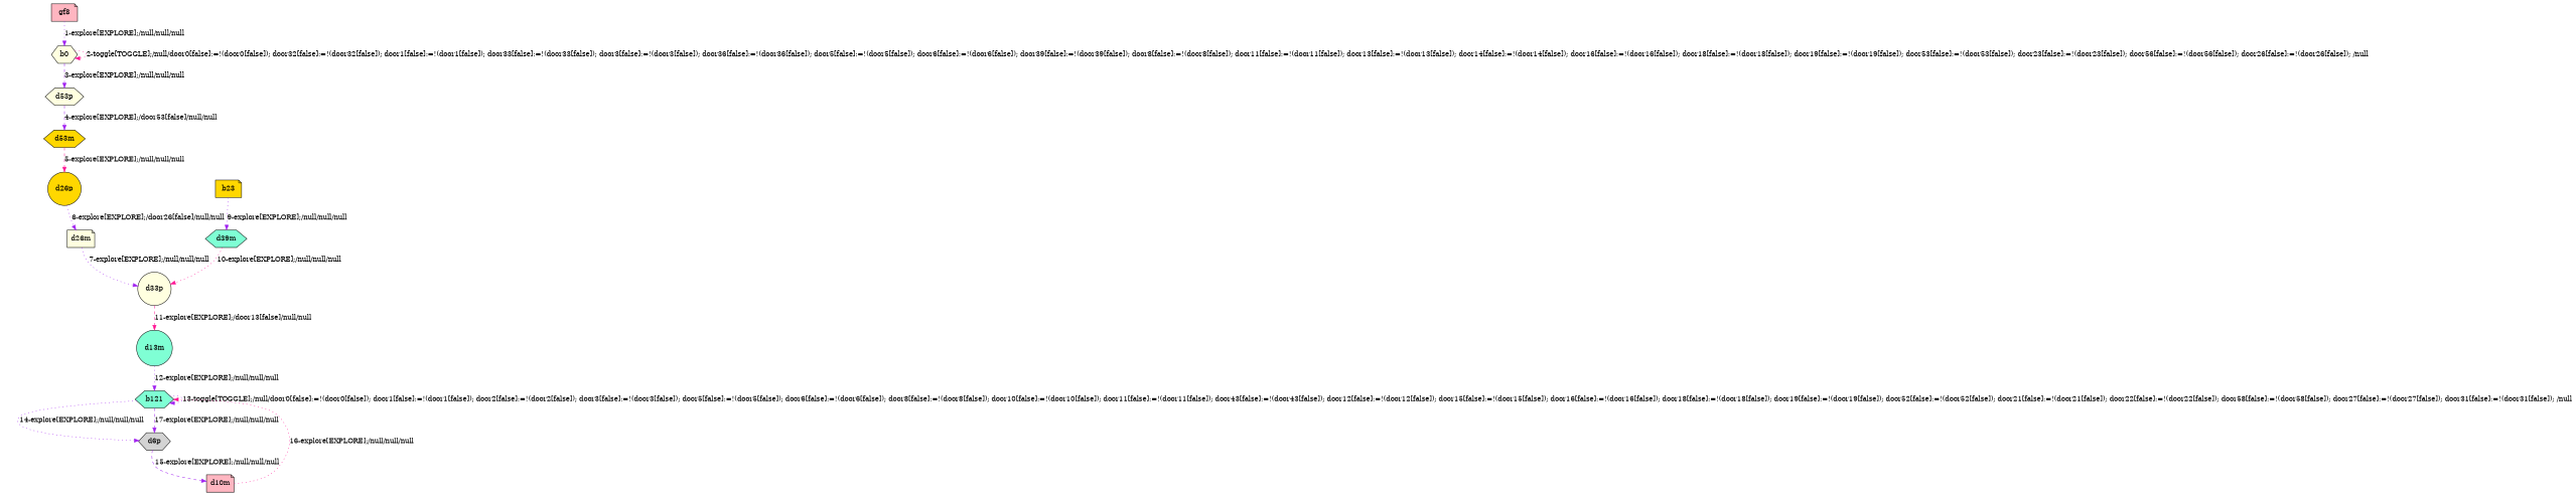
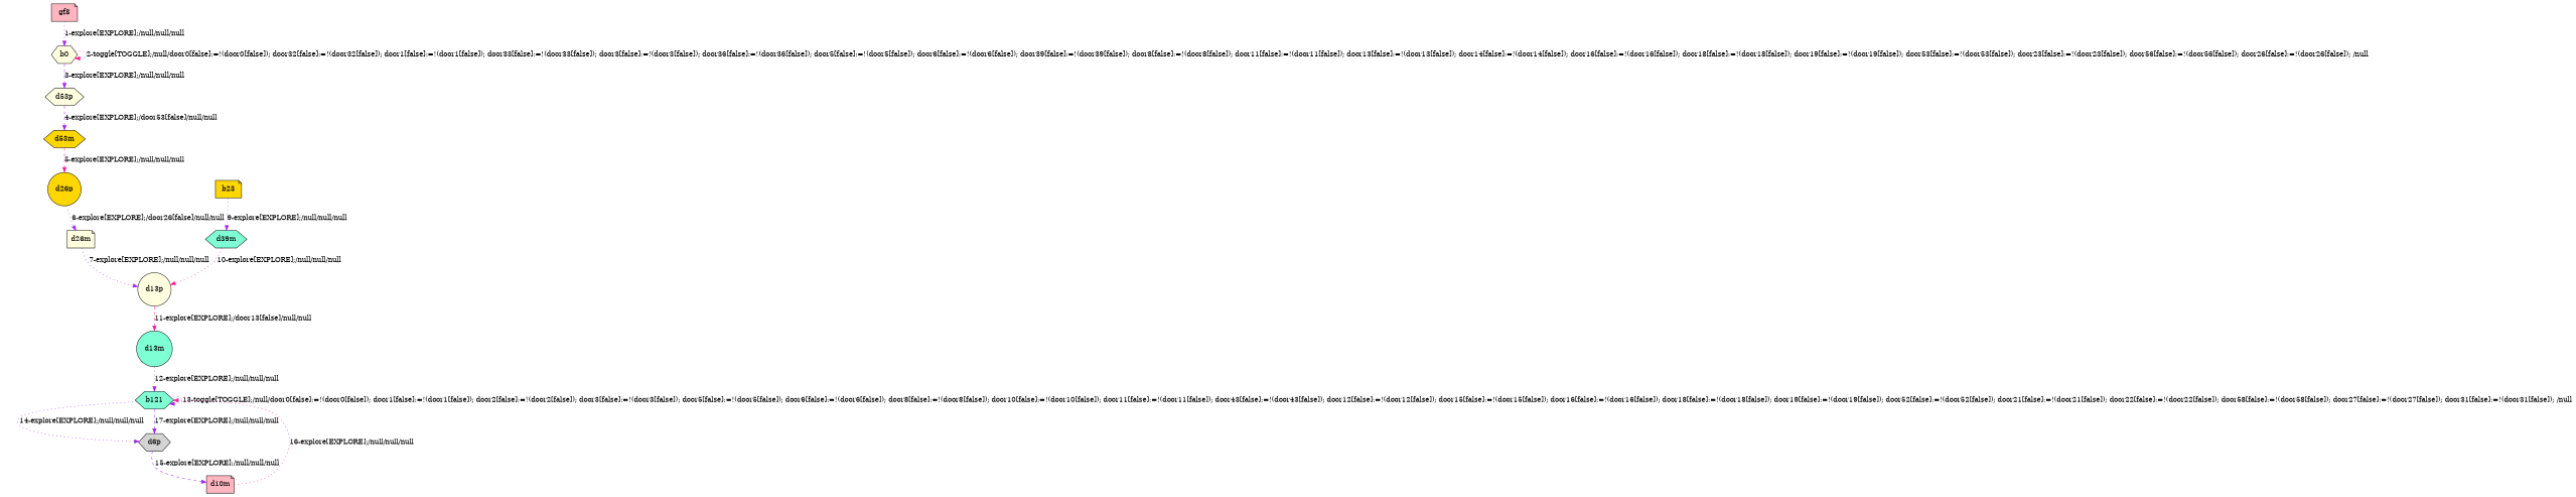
  digraph {
    node [fillcolor=lightyellow shape=hexagon style=filled]
    edge [color=purple style=dotted]
    gf8 [fillcolor=lightpink shape=note]
    b0
    d53p
    d53m [fillcolor=gold]
    d26p [fillcolor=gold shape=circle]
    d26m [shape=note]
-   d13p [shape=circle label=d33p]
+   d13p [shape=circle]
    d13m [fillcolor=aquamarine shape=circle]
    b23 [fillcolor=gold shape=note]
    d39m [fillcolor=aquamarine]
    b121 [fillcolor=aquamarine]
    d6p [fillcolor=lightgrey]
    d10m [fillcolor=lightpink shape=note]
    gf8 -> b0 [label="1-explore[EXPLORE];/null/null/null"]
    b0 -> b0 [color=deeppink label="2-toggle[TOGGLE];/null/door0[false]:=!(door0[false]); door32[false]:=!(door32[false]); door1[false]:=!(door1[false]); door33[false]:=!(door33[false]); door3[false]:=!(door3[false]); door36[false]:=!(door36[false]); door5[false]:=!(door5[false]); door6[false]:=!(door6[false]); door39[false]:=!(door39[false]); door8[false]:=!(door8[false]); door11[false]:=!(door11[false]); door13[false]:=!(door13[false]); door14[false]:=!(door14[false]); door16[false]:=!(door16[false]); door18[false]:=!(door18[false]); door19[false]:=!(door19[false]); door53[false]:=!(door53[false]); door23[false]:=!(door23[false]); door56[false]:=!(door56[false]); door26[false]:=!(door26[false]); /null"]
    b0 -> d53p [label="3-explore[EXPLORE];/null/null/null" style=dashed]
    d53p -> d53m [label="4-explore[EXPLORE];/door53[false]/null/null" style=dashed]
    d53m -> d26p [color=deeppink label="5-explore[EXPLORE];/null/null/null" style=dashed]
    d26p -> d26m [label="6-explore[EXPLORE];/door26[false]/null/null"]
    d26m -> d13p [label="7-explore[EXPLORE];/null/null/null"]
    d13p -> d13m [color=deeppink label="11-explore[EXPLORE];/door13[false]/null/null" style=dashed]
    d13m -> b121 [label="12-explore[EXPLORE];/null/null/null"]
    b23 -> d39m [label="9-explore[EXPLORE];/null/null/null"]
    d39m -> d13p [color=deeppink label="10-explore[EXPLORE];/null/null/null"]
    b121 -> b121 [label="13-toggle[TOGGLE];/null/door0[false]:=!(door0[false]); door1[false]:=!(door1[false]); door2[false]:=!(door2[false]); door3[false]:=!(door3[false]); door5[false]:=!(door5[false]); door6[false]:=!(door6[false]); door8[false]:=!(door8[false]); door10[false]:=!(door10[false]); door11[false]:=!(door11[false]); door43[false]:=!(door43[false]); door12[false]:=!(door12[false]); door15[false]:=!(door15[false]); door16[false]:=!(door16[false]); door18[false]:=!(door18[false]); door19[false]:=!(door19[false]); door52[false]:=!(door52[false]); door21[false]:=!(door21[false]); door22[false]:=!(door22[false]); door58[false]:=!(door58[false]); door27[false]:=!(door27[false]); door31[false]:=!(door31[false]); /null"]
    b121 -> d6p [label="14-explore[EXPLORE];/null/null/null"]
    b121 -> d6p [label="17-explore[EXPLORE];/null/null/null" style=dashed]
    d6p -> d10m [label="15-explore[EXPLORE];/null/null/null" style=dashed]
    d10m -> b121 [color=deeppink label="16-explore[EXPLORE];/null/null/null"]
  }
